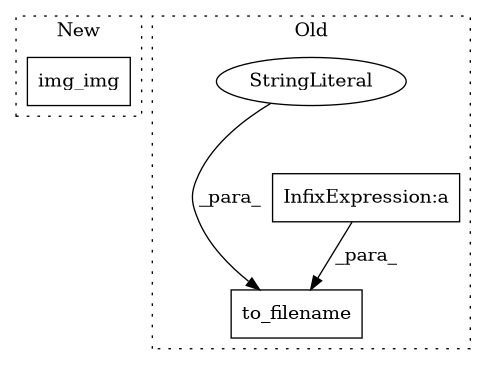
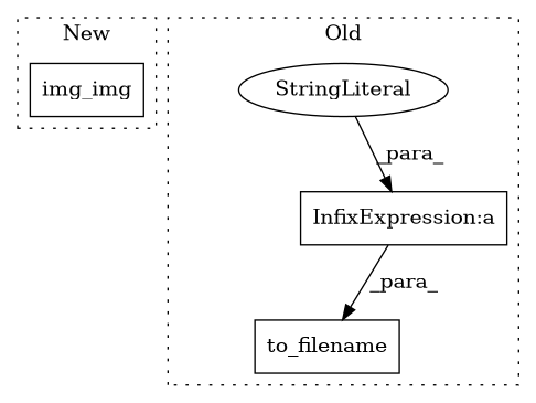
  digraph {
    node [a=32 shape=box]
    n1 [l="9,1" label=img_img s="1256,1279"]
    n2 [l="12,1" label=to_filename s="1819,1863"]
    n3 [a=27 l=3 label="InfixExpression:a" s=1853]
    n4 [a=45 l=22 label=StringLiteral s=1831 shape=ellipse]
    subgraph cluster_1 {
      label=New
      style=dotted
      n1
    }
    subgraph cluster_2 {
      label=Old
      style=dotted
      n2
      n3
      n4
    }
    n3 -> n2 [label=_para_]
-   n4 -> n2 [label=_para_]
+   n4 -> n3 [label=_para_]
  }
